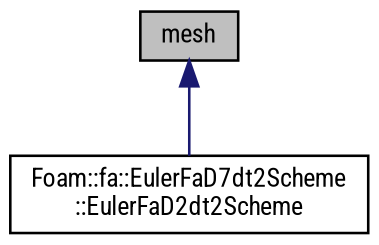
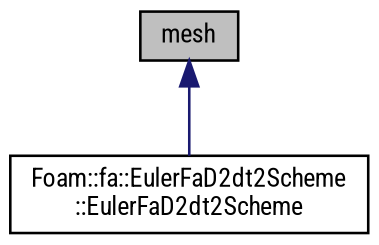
  digraph {
    rankdir=TB
    fontname="Roboto Condensed"
    node [color=black fontname="Roboto Condensed" fontsize=10 shape=record]
    n1 [fillcolor=grey75 fontcolor=black height=0.2 label=mesh style=filled width=0.4]
-   n2 [height=0.2 label="Foam::fa::EulerFaD7dt2Scheme\l::EulerFaD2dt2Scheme" width=0.4]
+   n2 [height=0.2 label="Foam::fa::EulerFaD2dt2Scheme\l::EulerFaD2dt2Scheme" width=0.4]
    n1 -> n2 [color=midnightblue dir=back fontname="Roboto Condensed" fontsize=10 labelfontname=Helvetica labelfontsize=10 style=solid]
  }
